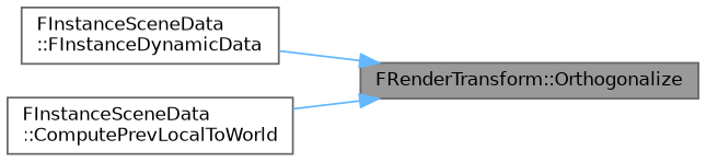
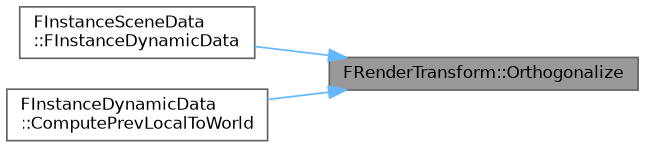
  digraph {
    rankdir=RL
    node [color=grey40 fillcolor=white fontname=Helvetica fontsize=10 shape=box style=filled]
    edge [color=steelblue1 dir=back fontname=Helvetica fontsize=10 labelfontname=Helvetica labelfontsize=10 style=solid]
    n1 [color=gray40 fillcolor=grey60 fontcolor=black height=0.2 label="FRenderTransform::Orthogonalize" width=0.4]
    n2 [height=0.2 label="FInstanceSceneData\l::FInstanceDynamicData" width=0.4]
-   n3 [height=0.2 label="FInstanceSceneData\l::ComputePrevLocalToWorld" width=0.4]
+   n3 [height=0.2 label="FInstanceDynamicData\l::ComputePrevLocalToWorld" width=0.4]
    n1 -> n2
    n1 -> n3
  }
